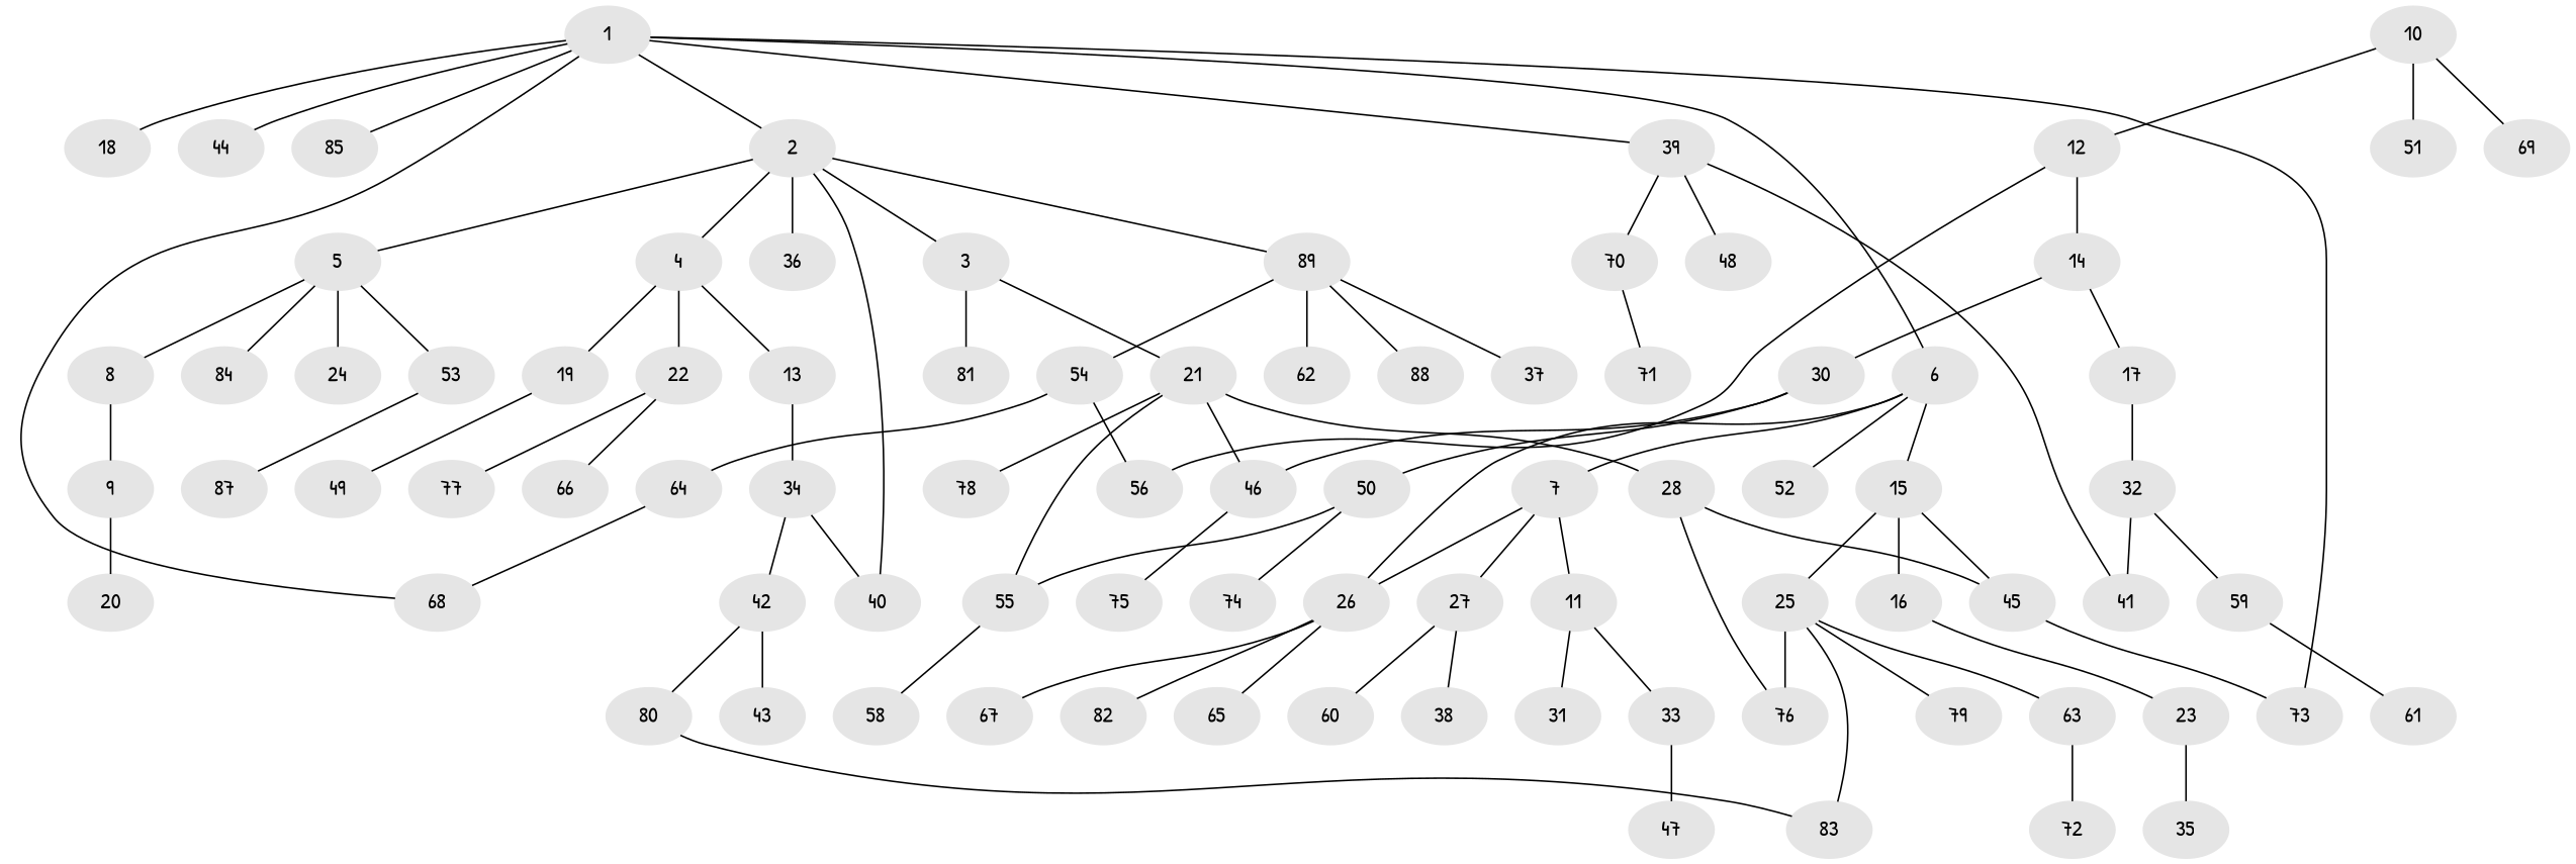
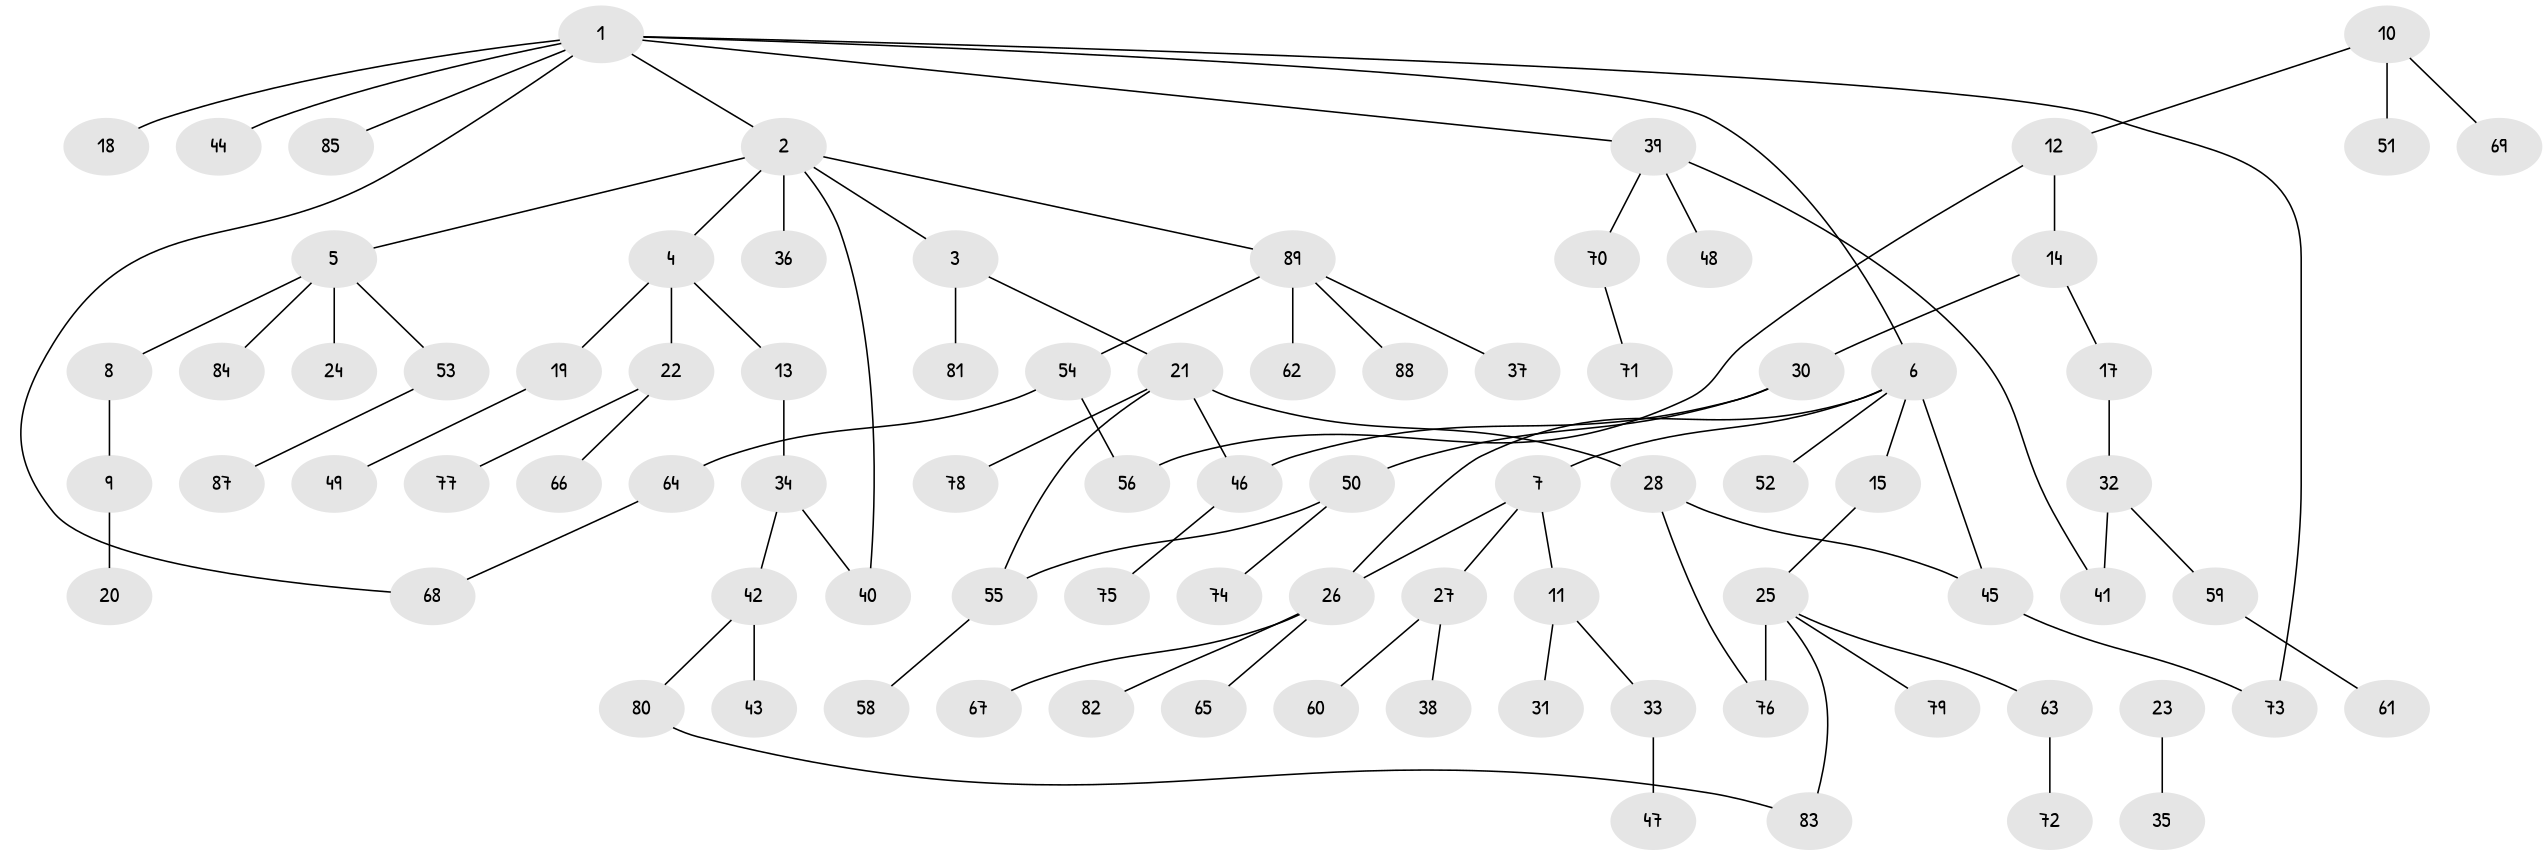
  graph {
    fontname="Patrick Hand"
    node [color=gray90 fontname="Patrick Hand" style=filled]
    edge [fontname="Patrick Hand"]
    1
    2
    6
    18
    39
    44
    68
    73
    85
    3
    4
    5
    n13 [label=89]
    36
    40
    7
    15
    26
    52
    41
    48
    70
    21
    81
    13
    19
    22
    8
    24
    53
    84
    37
    54
    62
    n35 [label=88]
    28
    46
    55
    78
    34
    49
    66
    77
    9
    n45 [label=87]
    11
    27
-   16
    25
    45
    65
    67
    82
    10
    12
    51
    69
    31
    33
    38
    60
    20
    14
    56
    47
    17
    30
    42
    32
    50
    23
    63
    76
    79
    83
    35
    59
    75
    58
    72
    64
    74
    61
    43
    80
    71
    1 -- 2
    1 -- 6
    1 -- 18
    1 -- 39
    1 -- 44
    1 -- 68
    1 -- 73
    1 -- 85
    2 -- 3
    2 -- 4
    2 -- 5
    2 -- n13
    2 -- 36
    2 -- 40
    6 -- 7
    6 -- 15
    6 -- 26
    6 -- 52
    39 -- 41
    39 -- 48
    39 -- 70
    3 -- 21
    3 -- 81
    4 -- 13
    4 -- 19
    4 -- 22
    5 -- 8
    5 -- 24
    5 -- 53
    5 -- 84
    n13 -- 37
    n13 -- 54
    n13 -- 62
    n13 -- n35
    7 -- 26
    7 -- 11
    7 -- 27
-   15 -- 16
    15 -- 25
-   15 -- 45
+   6 -- 45
    26 -- 65
    26 -- 67
    26 -- 82
    70 -- 71
    21 -- 28
    21 -- 46
    21 -- 55
    21 -- 78
    13 -- 34
    19 -- 49
    22 -- 66
    22 -- 77
    8 -- 9
    53 -- n45
    54 -- 56
    54 -- 64
    28 -- 45
    28 -- 76
    46 -- 75
    55 -- 58
    34 -- 40
    34 -- 42
    9 -- 20
    11 -- 31
    11 -- 33
    27 -- 38
    27 -- 60
-   16 -- 23
    25 -- 63
    25 -- 76
    25 -- 79
    25 -- 83
    45 -- 73
    10 -- 12
    10 -- 51
    10 -- 69
    12 -- 14
    12 -- 56
    33 -- 47
    14 -- 17
    14 -- 30
    17 -- 32
    30 -- 46
    30 -- 50
    42 -- 43
    42 -- 80
    32 -- 41
    32 -- 59
    50 -- 55
    50 -- 74
    23 -- 35
    63 -- 72
    59 -- 61
    64 -- 68
    80 -- 83
  }
